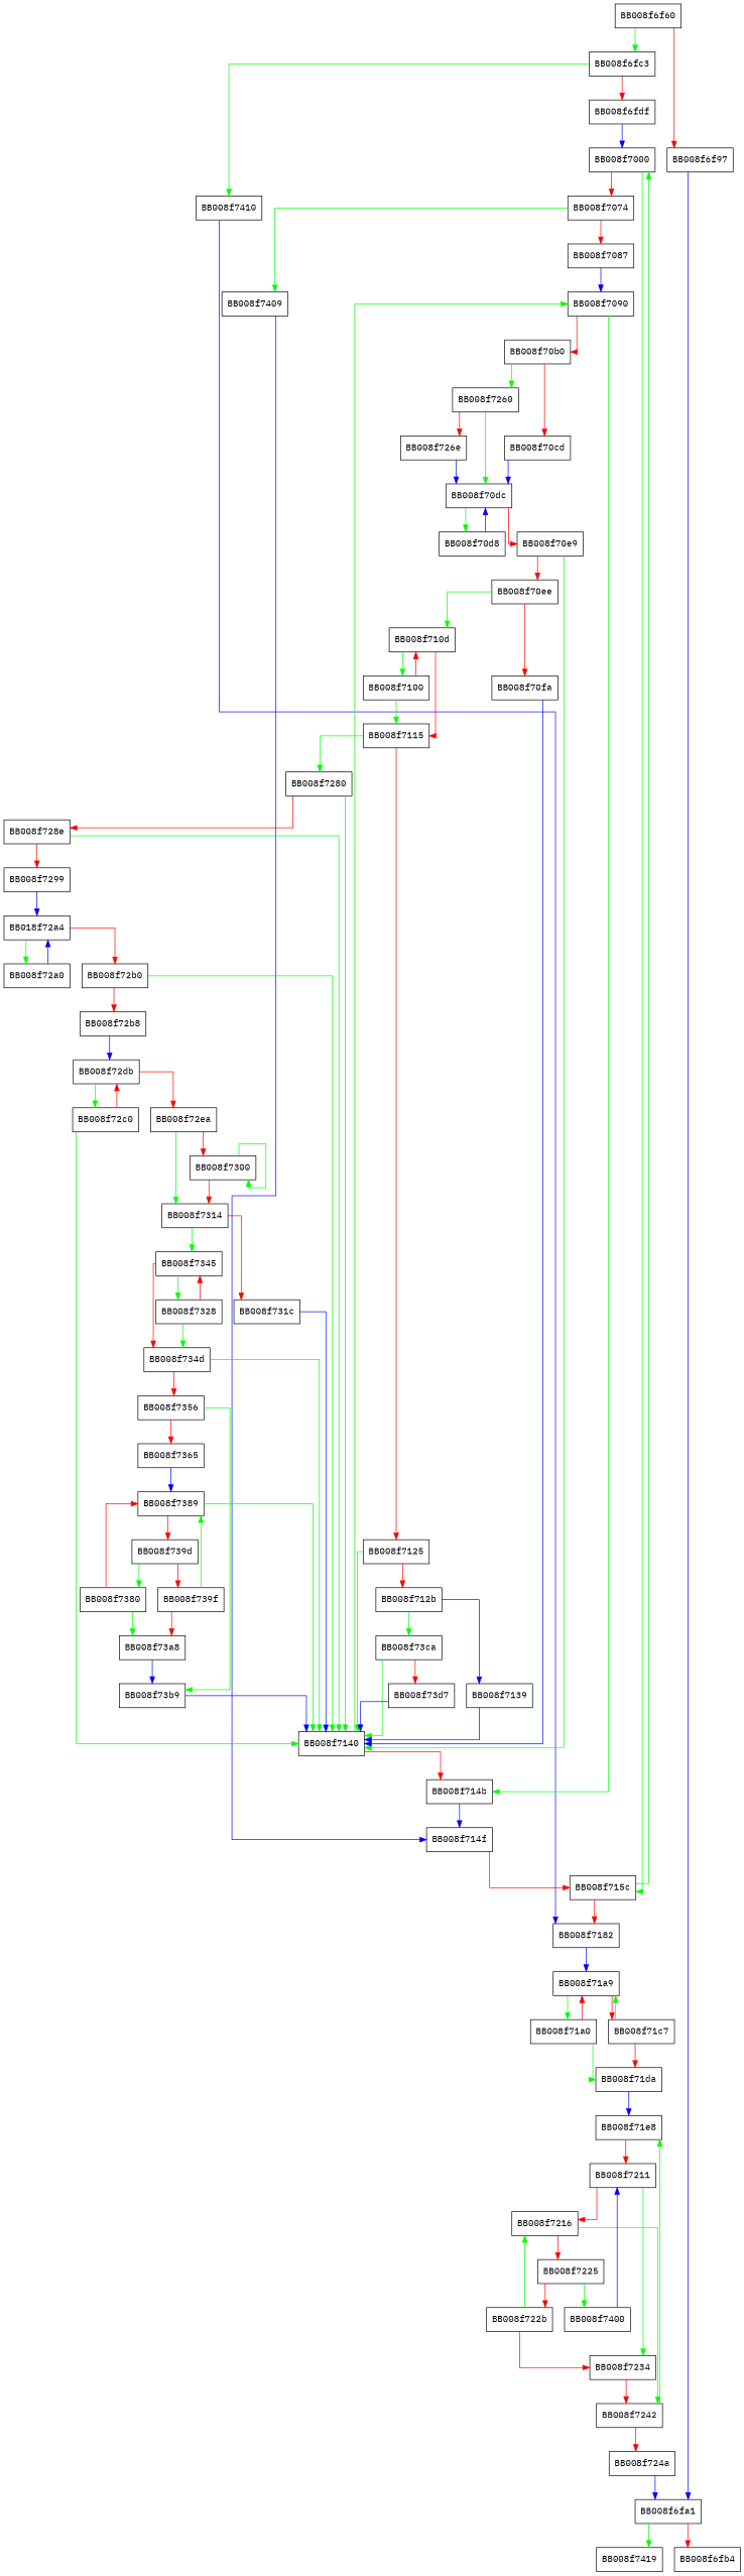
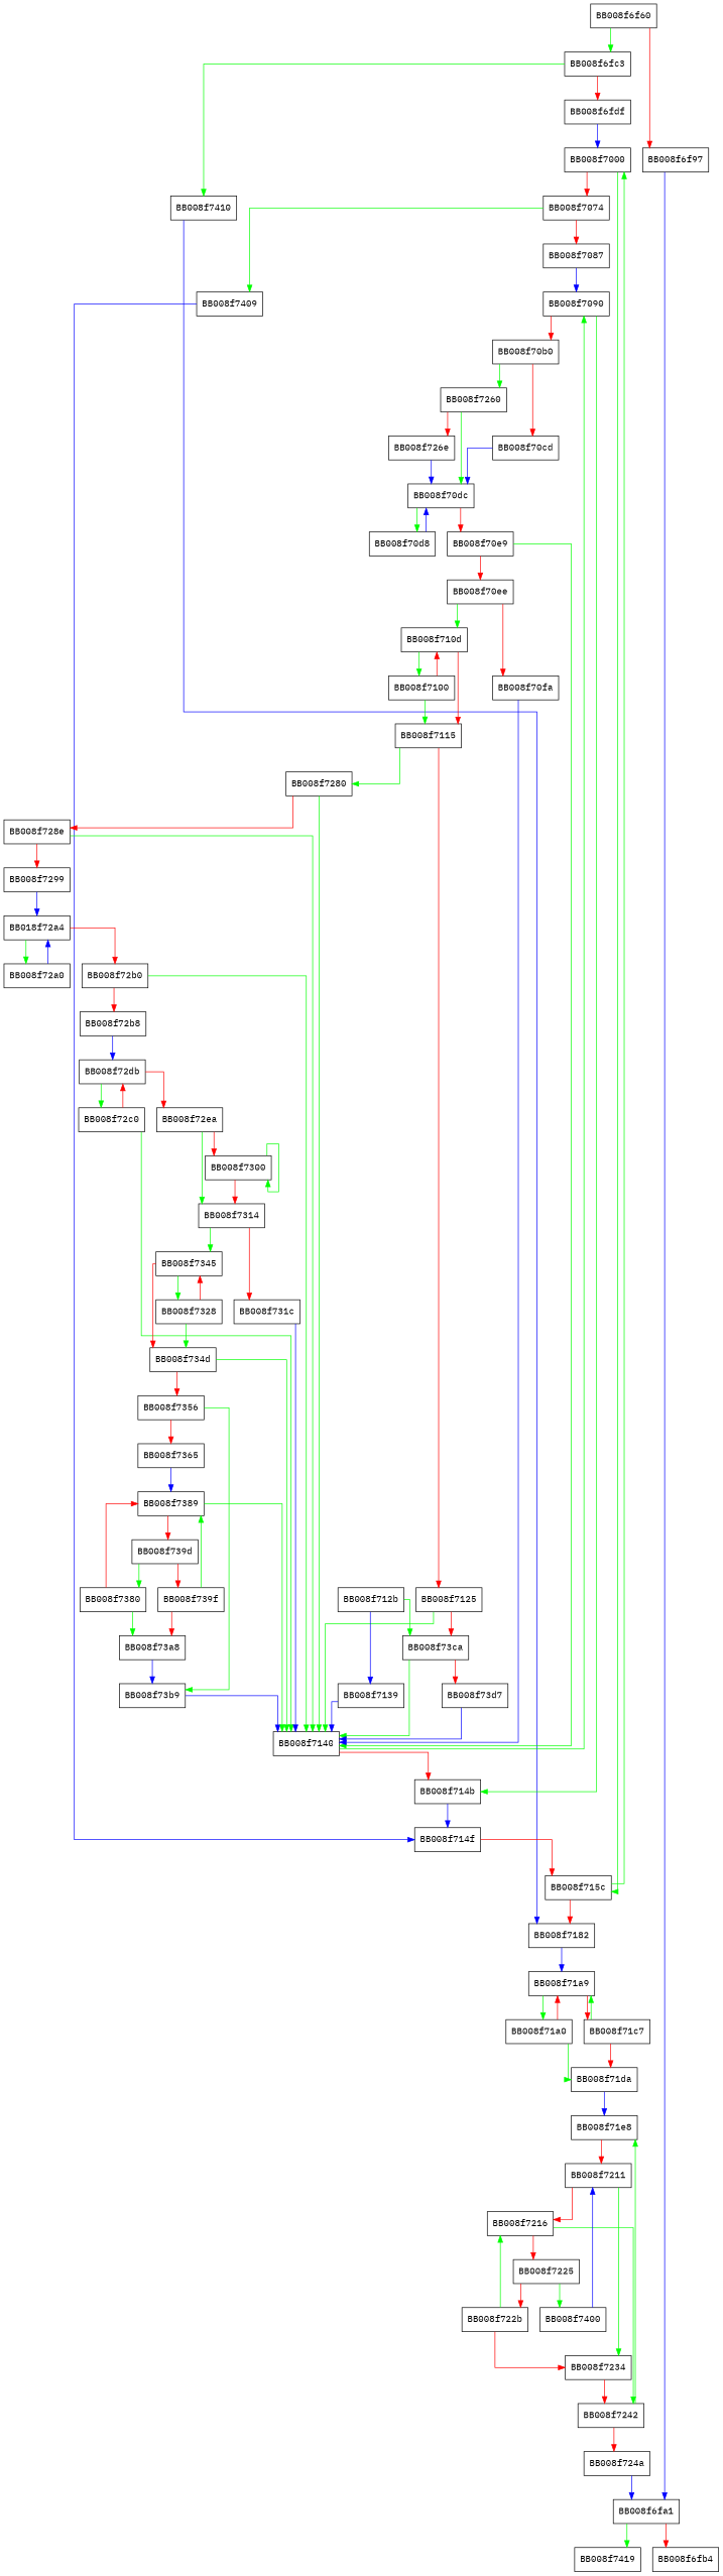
  digraph {
    fontname="IBM Plex Mono"
    splines=ortho
    node [fontname="IBM Plex Mono" shape=box]
    edge [color=red fontname="IBM Plex Mono"]
    BB008f6f60
    BB008f6fc3
    BB008f6f97
    BB008f7410
    BB008f6fdf
    BB008f6fa1
    BB008f7182
    BB008f7000
    BB008f7419
    BB008f6fb4
    BB008f71a9
    BB008f715c
    BB008f7074
    BB008f7409
    BB008f7087
    BB008f714f
    BB008f7090
    BB008f714b
    BB008f70b0
    BB008f7260
    BB008f70cd
    BB008f70dc
    BB008f726e
    BB008f70d8
    BB008f70e9
    BB008f7140
    BB008f70ee
    BB008f710d
    BB008f70fa
    BB008f7100
    BB008f7115
    BB008f7280
    BB008f7125
    BB008f728e
    BB008f712b
    BB008f7299
    BB008f73ca
    BB008f7139
    BB008f73d7
    BB008f71a0
    BB008f71c7
    BB008f71da
    BB008f71e8
    BB008f7211
    BB008f7234
    BB008f7216
    BB008f7242
    BB008f7225
    BB008f724a
    BB008f7400
    BB008f722b
    n52 [label=BB018f72a4]
    BB008f72a0
    BB008f72b0
    BB008f72b8
    BB008f72db
    BB008f72c0
    BB008f72ea
    BB008f7314
    BB008f7300
    BB008f7345
    BB008f731c
    BB008f7328
    BB008f734d
    BB008f7356
    BB008f73b9
    BB008f7365
    BB008f7389
    BB008f739d
    BB008f7380
    BB008f739f
    BB008f73a8
    BB008f6f60 -> BB008f6fc3 [color=green]
    BB008f6f60 -> BB008f6f97
    BB008f6fc3 -> BB008f7410 [color=green]
    BB008f6fc3 -> BB008f6fdf
    BB008f6f97 -> BB008f6fa1 [color=blue]
    BB008f7410 -> BB008f7182 [color=blue]
    BB008f6fdf -> BB008f7000 [color=blue]
    BB008f6fa1 -> BB008f7419 [color=green]
    BB008f6fa1 -> BB008f6fb4
    BB008f7182 -> BB008f71a9 [color=blue]
    BB008f7000 -> BB008f715c [color=green]
    BB008f7000 -> BB008f7074
    BB008f71a9 -> BB008f71a0 [color=green]
    BB008f71a9 -> BB008f71c7
    BB008f715c -> BB008f7182
    BB008f715c -> BB008f7000 [color=green]
    BB008f7074 -> BB008f7409 [color=green]
    BB008f7074 -> BB008f7087
    BB008f7409 -> BB008f714f [color=blue]
    BB008f7087 -> BB008f7090 [color=blue]
    BB008f714f -> BB008f715c
    BB008f7090 -> BB008f714b [color=green]
    BB008f7090 -> BB008f70b0
    BB008f714b -> BB008f714f [color=blue]
    BB008f70b0 -> BB008f7260 [color=green]
    BB008f70b0 -> BB008f70cd
    BB008f7260 -> BB008f70dc [color=green]
    BB008f7260 -> BB008f726e
    BB008f70cd -> BB008f70dc [color=blue]
    BB008f70dc -> BB008f70d8 [color=green]
    BB008f70dc -> BB008f70e9
    BB008f726e -> BB008f70dc [color=blue]
    BB008f70d8 -> BB008f70dc [color=blue]
    BB008f70e9 -> BB008f7140 [color=green]
    BB008f70e9 -> BB008f70ee
    BB008f7140 -> BB008f7090 [color=green]
    BB008f7140 -> BB008f714b
    BB008f70ee -> BB008f710d [color=green]
    BB008f70ee -> BB008f70fa
    BB008f710d -> BB008f7100 [color=green]
    BB008f710d -> BB008f7115
    BB008f70fa -> BB008f7140 [color=blue]
    BB008f7100 -> BB008f710d
    BB008f7100 -> BB008f7115 [color=green]
    BB008f7115 -> BB008f7280 [color=green]
    BB008f7115 -> BB008f7125
    BB008f7280 -> BB008f7140 [color=green]
    BB008f7280 -> BB008f728e
    BB008f7125 -> BB008f7140 [color=green]
-   BB008f7125 -> BB008f712b
+   BB008f7125 -> BB008f73ca
    BB008f728e -> BB008f7140 [color=green]
    BB008f728e -> BB008f7299
    BB008f712b -> BB008f73ca [color=green]
    BB008f712b -> BB008f7139 [color=blue]
    BB008f7299 -> n52 [color=blue]
    BB008f73ca -> BB008f7140 [color=green]
    BB008f73ca -> BB008f73d7
    BB008f7139 -> BB008f7140 [color=blue]
    BB008f73d7 -> BB008f7140 [color=blue]
    BB008f71a0 -> BB008f71a9
    BB008f71a0 -> BB008f71da [color=green]
    BB008f71c7 -> BB008f71a9 [color=green]
    BB008f71c7 -> BB008f71da
    BB008f71da -> BB008f71e8 [color=blue]
    BB008f71e8 -> BB008f7211
    BB008f7211 -> BB008f7234 [color=green]
    BB008f7211 -> BB008f7216
    BB008f7234 -> BB008f7242
    BB008f7216 -> BB008f7242 [color=green]
    BB008f7216 -> BB008f7225
    BB008f7242 -> BB008f71e8 [color=green]
    BB008f7242 -> BB008f724a
    BB008f7225 -> BB008f7400 [color=green]
    BB008f7225 -> BB008f722b
    BB008f724a -> BB008f6fa1 [color=blue]
    BB008f7400 -> BB008f7211 [color=blue]
    BB008f722b -> BB008f7234
    BB008f722b -> BB008f7216 [color=green]
    n52 -> BB008f72a0 [color=green]
    n52 -> BB008f72b0
    BB008f72a0 -> n52 [color=blue]
    BB008f72b0 -> BB008f7140 [color=green]
    BB008f72b0 -> BB008f72b8
    BB008f72b8 -> BB008f72db [color=blue]
    BB008f72db -> BB008f72c0 [color=green]
    BB008f72db -> BB008f72ea
    BB008f72c0 -> BB008f7140 [color=green]
    BB008f72c0 -> BB008f72db
    BB008f72ea -> BB008f7314 [color=green]
    BB008f72ea -> BB008f7300
    BB008f7314 -> BB008f7345 [color=green]
    BB008f7314 -> BB008f731c
    BB008f7300 -> BB008f7314
    BB008f7300 -> BB008f7300 [color=green]
    BB008f7345 -> BB008f7328 [color=green]
    BB008f7345 -> BB008f734d
    BB008f731c -> BB008f7140 [color=blue]
    BB008f7328 -> BB008f7345
    BB008f7328 -> BB008f734d [color=green]
    BB008f734d -> BB008f7140 [color=green]
    BB008f734d -> BB008f7356
    BB008f7356 -> BB008f73b9 [color=green]
    BB008f7356 -> BB008f7365
    BB008f73b9 -> BB008f7140 [color=blue]
    BB008f7365 -> BB008f7389 [color=blue]
    BB008f7389 -> BB008f7140 [color=green]
    BB008f7389 -> BB008f739d
    BB008f739d -> BB008f7380 [color=green]
    BB008f739d -> BB008f739f
    BB008f7380 -> BB008f7389
    BB008f7380 -> BB008f73a8 [color=green]
    BB008f739f -> BB008f7389 [color=green]
    BB008f739f -> BB008f73a8
    BB008f73a8 -> BB008f73b9 [color=blue]
  }
